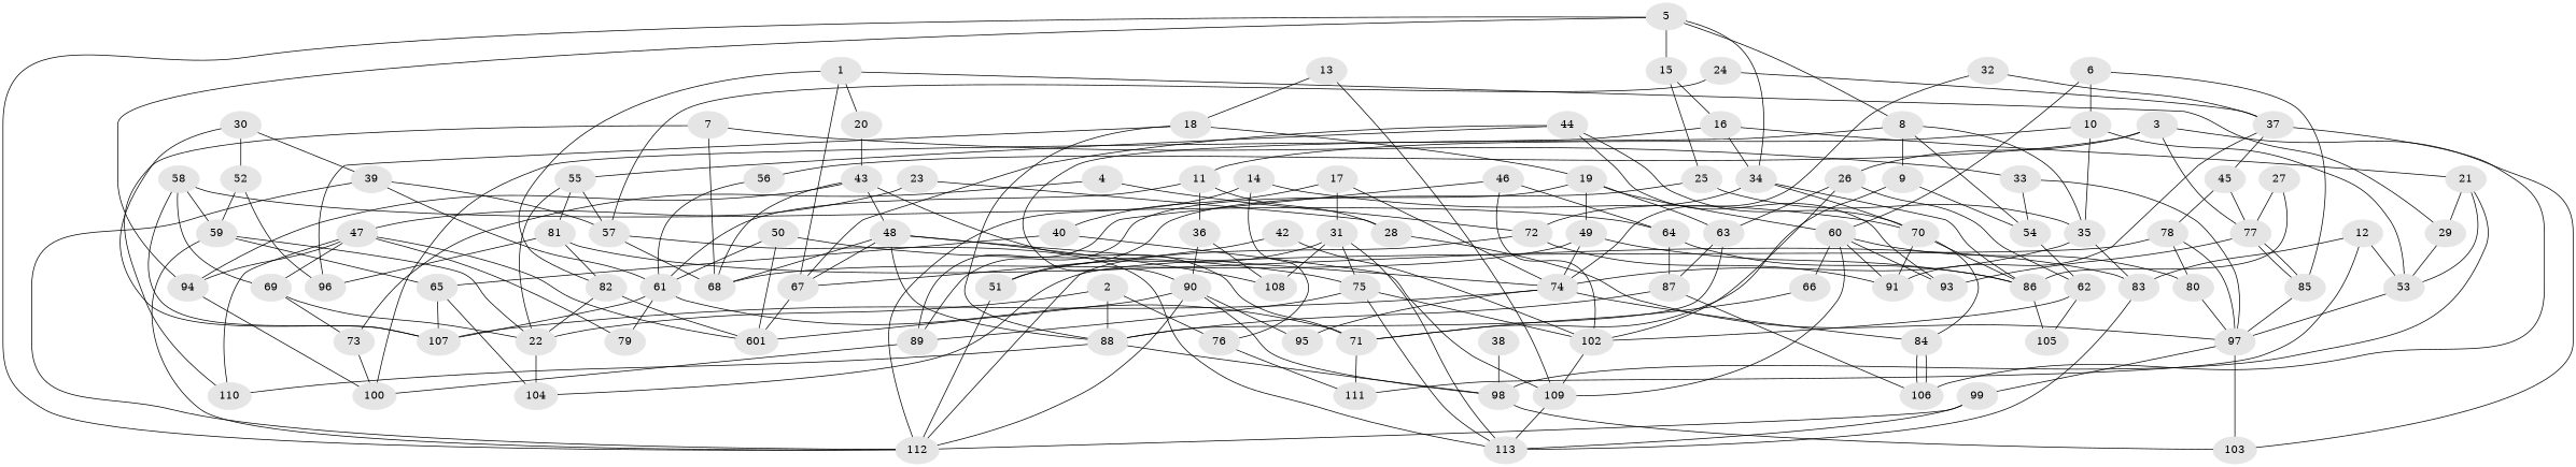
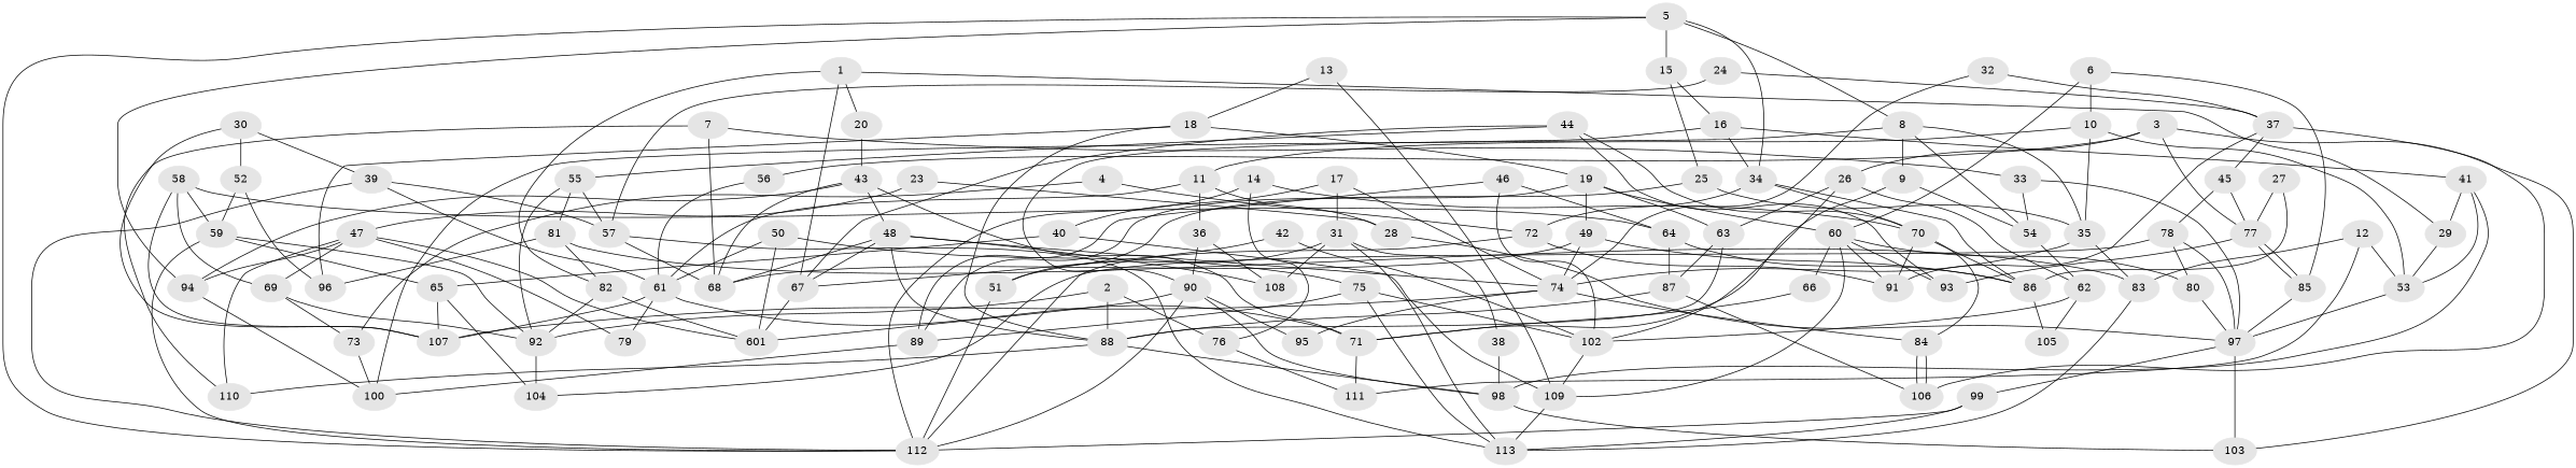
  graph {
    node [color=gray90 style=filled]
    1
    20
    29
    67
    82
    43
    53
    n8 [label=601]
-   92 [label=22]
+   92
    2
    76
    88
    111
    110
    98
    104
    3
    26
    56
    77
    103
    63
    62
    102
    61
    85
    93
    4
    72
    73
    112
    91
    100
    5
    8
    15
    34
    94
    9
    35
    54
    16
    25
    70
    86
    6
    10
    60
    11
    109
    66
    80
    97
    7
    33
    68
    71
    83
    74
    28
    36
    90
    108
    107
    79
    12
    113
    13
    18
    19
    96
    14
    84
-   21
+   21 [label=41]
    51
    95
    17
    31
    40
    38
    65
    49
    89
    87
    48
    27
    23
    47
    69
    24
    37
    57
    45
    106
    105
    99
    30
    39
    52
    59
    32
    78
    42
    44
    55
    81
    46
    64
    50
    75
    58
    1 -- 20
    1 -- 29
    1 -- 67
    1 -- 82
    20 -- 43
    29 -- 53
    67 -- n8
    82 -- n8
    82 -- 92
    43 -- 94
    43 -- 68
    43 -- 71
    43 -- 48
    53 -- 97
    92 -- 104
    2 -- 92
    2 -- 76
    2 -- 88
    76 -- 111
    88 -- 110
    88 -- 98
    98 -- 103
    3 -- 26
    3 -- 56
    3 -- 77
    3 -- 103
    26 -- 63
    26 -- 62
    26 -- 102
    56 -- 61
    77 -- 85
    77 -- 85
    77 -- 93
    63 -- 88
    63 -- 87
    62 -- 102
    62 -- 105
    102 -- 109
    61 -- 71
    61 -- 107
    61 -- 79
    85 -- 97
    4 -- 72
    4 -- 73
    72 -- 112
    72 -- 91
    73 -- 100
    5 -- 112
    5 -- 8
    5 -- 15
    5 -- 34
    5 -- 94
    8 -- 100
    8 -- 9
    8 -- 35
    8 -- 54
    15 -- 16
    15 -- 25
    34 -- 72
    34 -- 70
    34 -- 86
    94 -- 100
    9 -- 54
    9 -- 71
    35 -- 83
    35 -- 74
    54 -- 62
    16 -- 34
    16 -- 90
    16 -- 21
    25 -- 35
    25 -- 51
    70 -- 91
    70 -- 86
    70 -- 84
    86 -- 105
    6 -- 85
    6 -- 10
    6 -- 60
    10 -- 53
    10 -- 35
    10 -- 11
    60 -- 93
    60 -- 91
    60 -- 109
    60 -- 66
    60 -- 80
    11 -- 61
    11 -- 28
    11 -- 36
    109 -- 113
    66 -- 71
    80 -- 97
    97 -- 103
    97 -- 99
    7 -- 110
    7 -- 33
    7 -- 68
    33 -- 54
    33 -- 97
    71 -- 111
    83 -- 113
    74 -- 107
    74 -- 84
    74 -- 95
    28 -- 97
    36 -- 90
    36 -- 108
    90 -- n8
    90 -- 98
    90 -- 112
    90 -- 95
    12 -- 53
    12 -- 111
    12 -- 83
    13 -- 109
    13 -- 18
    18 -- 88
    18 -- 19
    18 -- 96
    19 -- 63
    19 -- 60
    19 -- 49
    19 -- 89
    14 -- 76
    14 -- 112
    14 -- 70
    84 -- 106
    84 -- 106
    21 -- 29
    21 -- 53
    21 -- 98
    51 -- 112
    17 -- 74
    17 -- 31
    17 -- 40
    31 -- 108
    31 -- 113
    31 -- 51
-   31 -- 75
+   31 -- 38
    40 -- 109
    40 -- 65
    38 -- 98
    65 -- 104
    65 -- 107
    49 -- 86
    49 -- 68
    49 -- 74
    89 -- 100
    87 -- 88
    87 -- 106
    48 -- 67
    48 -- 88
    48 -- 68
    48 -- 74
    48 -- 108
    27 -- 77
    27 -- 86
    23 -- 28
    23 -- 47
    47 -- n8
    47 -- 110
    47 -- 94
    47 -- 79
    47 -- 69
    69 -- 92
    69 -- 73
    24 -- 37
    24 -- 57
    37 -- 91
    37 -- 45
    37 -- 106
    57 -- 68
    57 -- 113
    45 -- 77
    45 -- 78
    99 -- 112
    99 -- 113
    30 -- 107
    30 -- 39
    30 -- 52
    39 -- 61
    39 -- 112
    39 -- 57
    52 -- 96
    52 -- 59
    59 -- 92
    59 -- 112
    59 -- 65
    32 -- 74
    32 -- 37
    78 -- 104
    78 -- 80
    78 -- 97
    42 -- 67
    42 -- 102
    44 -- 67
    44 -- 93
    44 -- 70
    44 -- 55
    55 -- 92
    55 -- 57
    55 -- 81
    81 -- 82
    81 -- 83
    81 -- 96
    46 -- 102
    46 -- 89
    46 -- 64
    64 -- 86
    64 -- 87
    50 -- n8
    50 -- 61
    50 -- 75
    75 -- 102
    75 -- 113
    75 -- 89
    58 -- 107
    58 -- 69
    58 -- 59
    58 -- 64
  }
